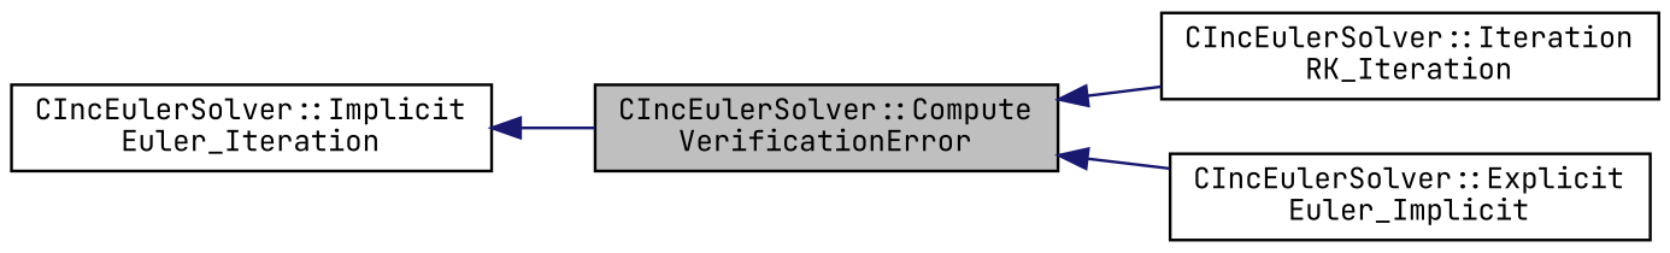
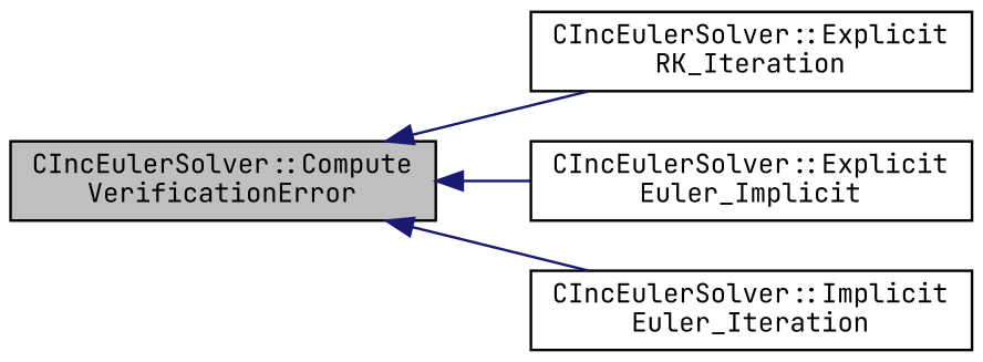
  digraph {
    fontname="JetBrains Mono"
    rankdir=LR
    node [color=black fillcolor=white fontname="JetBrains Mono" fontsize=10 shape=record style=filled]
    edge [color=midnightblue dir=back fontname="JetBrains Mono" fontsize=10 labelfontname=Helvetica labelfontsize=10 style=solid]
    n1 [fillcolor=grey75 fontcolor=black height=0.2 label="CIncEulerSolver::Compute\lVerificationError" width=0.4]
-   n2 [height=0.2 label="CIncEulerSolver::Iteration\lRK_Iteration" width=0.4]
+   n2 [height=0.2 label="CIncEulerSolver::Explicit\lRK_Iteration" width=0.4]
    n3 [height=0.2 label="CIncEulerSolver::Explicit\lEuler_Implicit" width=0.4]
    n4 [height=0.2 label="CIncEulerSolver::Implicit\lEuler_Iteration" width=0.4]
    n1 -> n2
    n1 -> n3
-   n4 -> n1
+   n1 -> n4
  }
